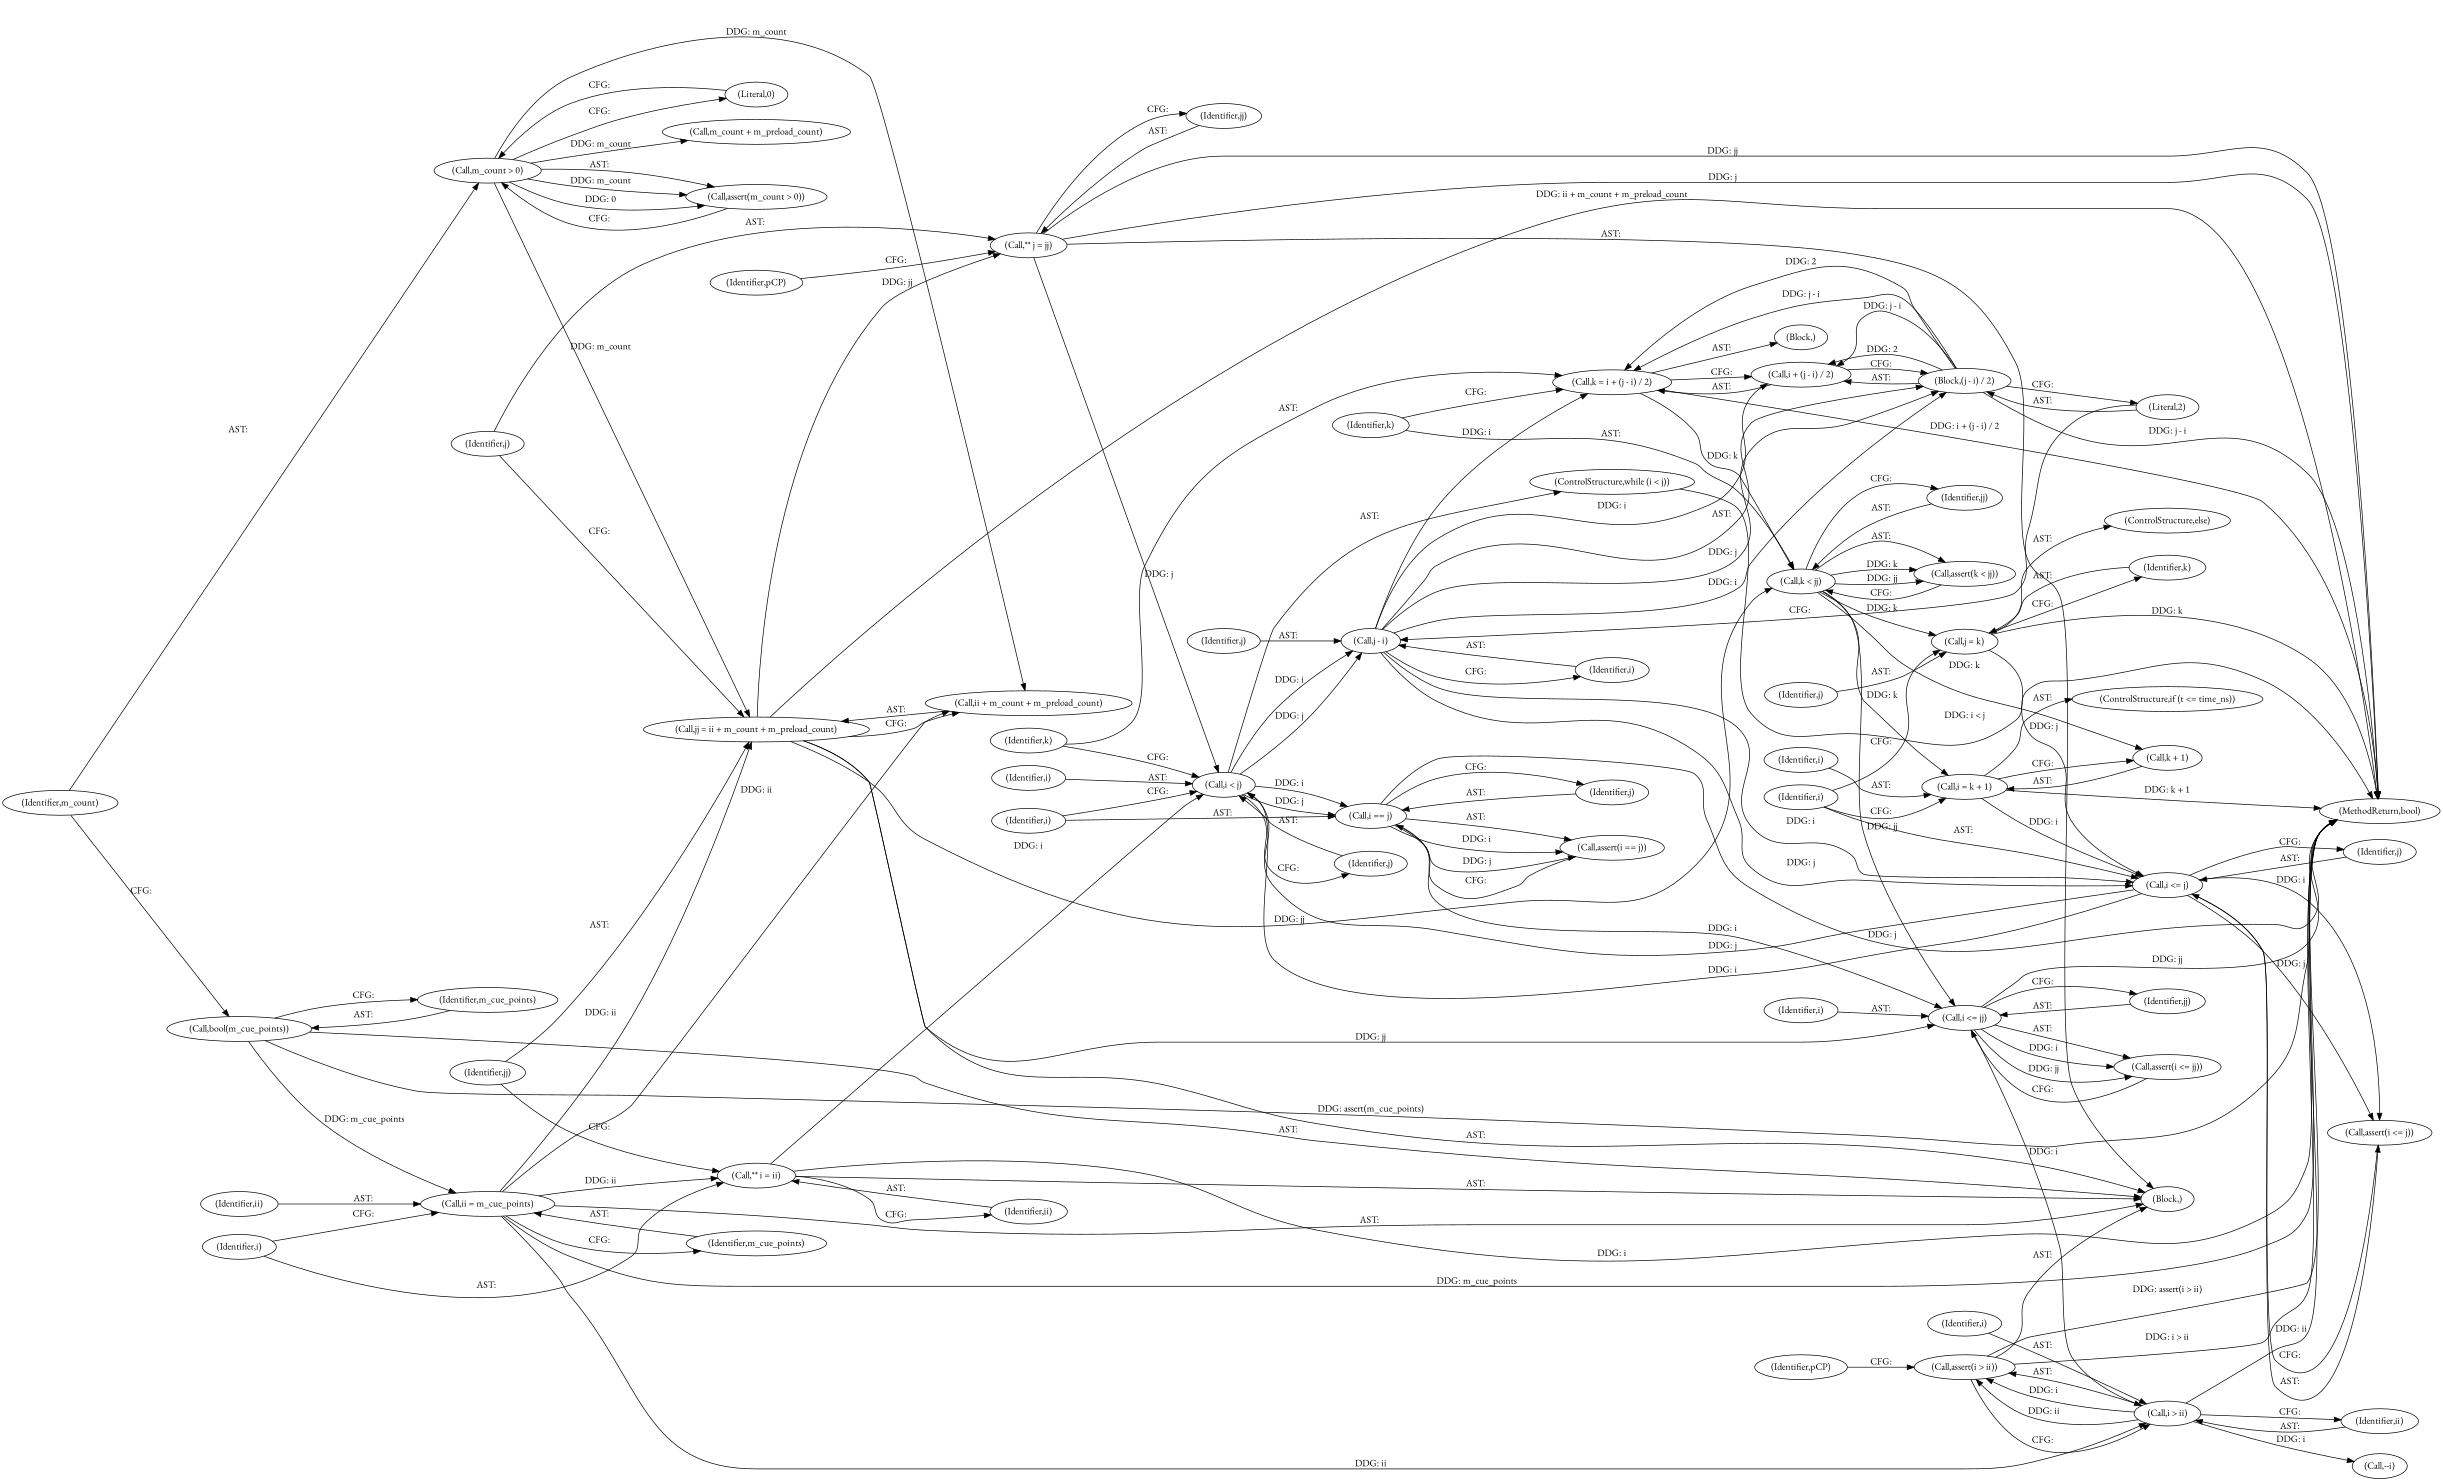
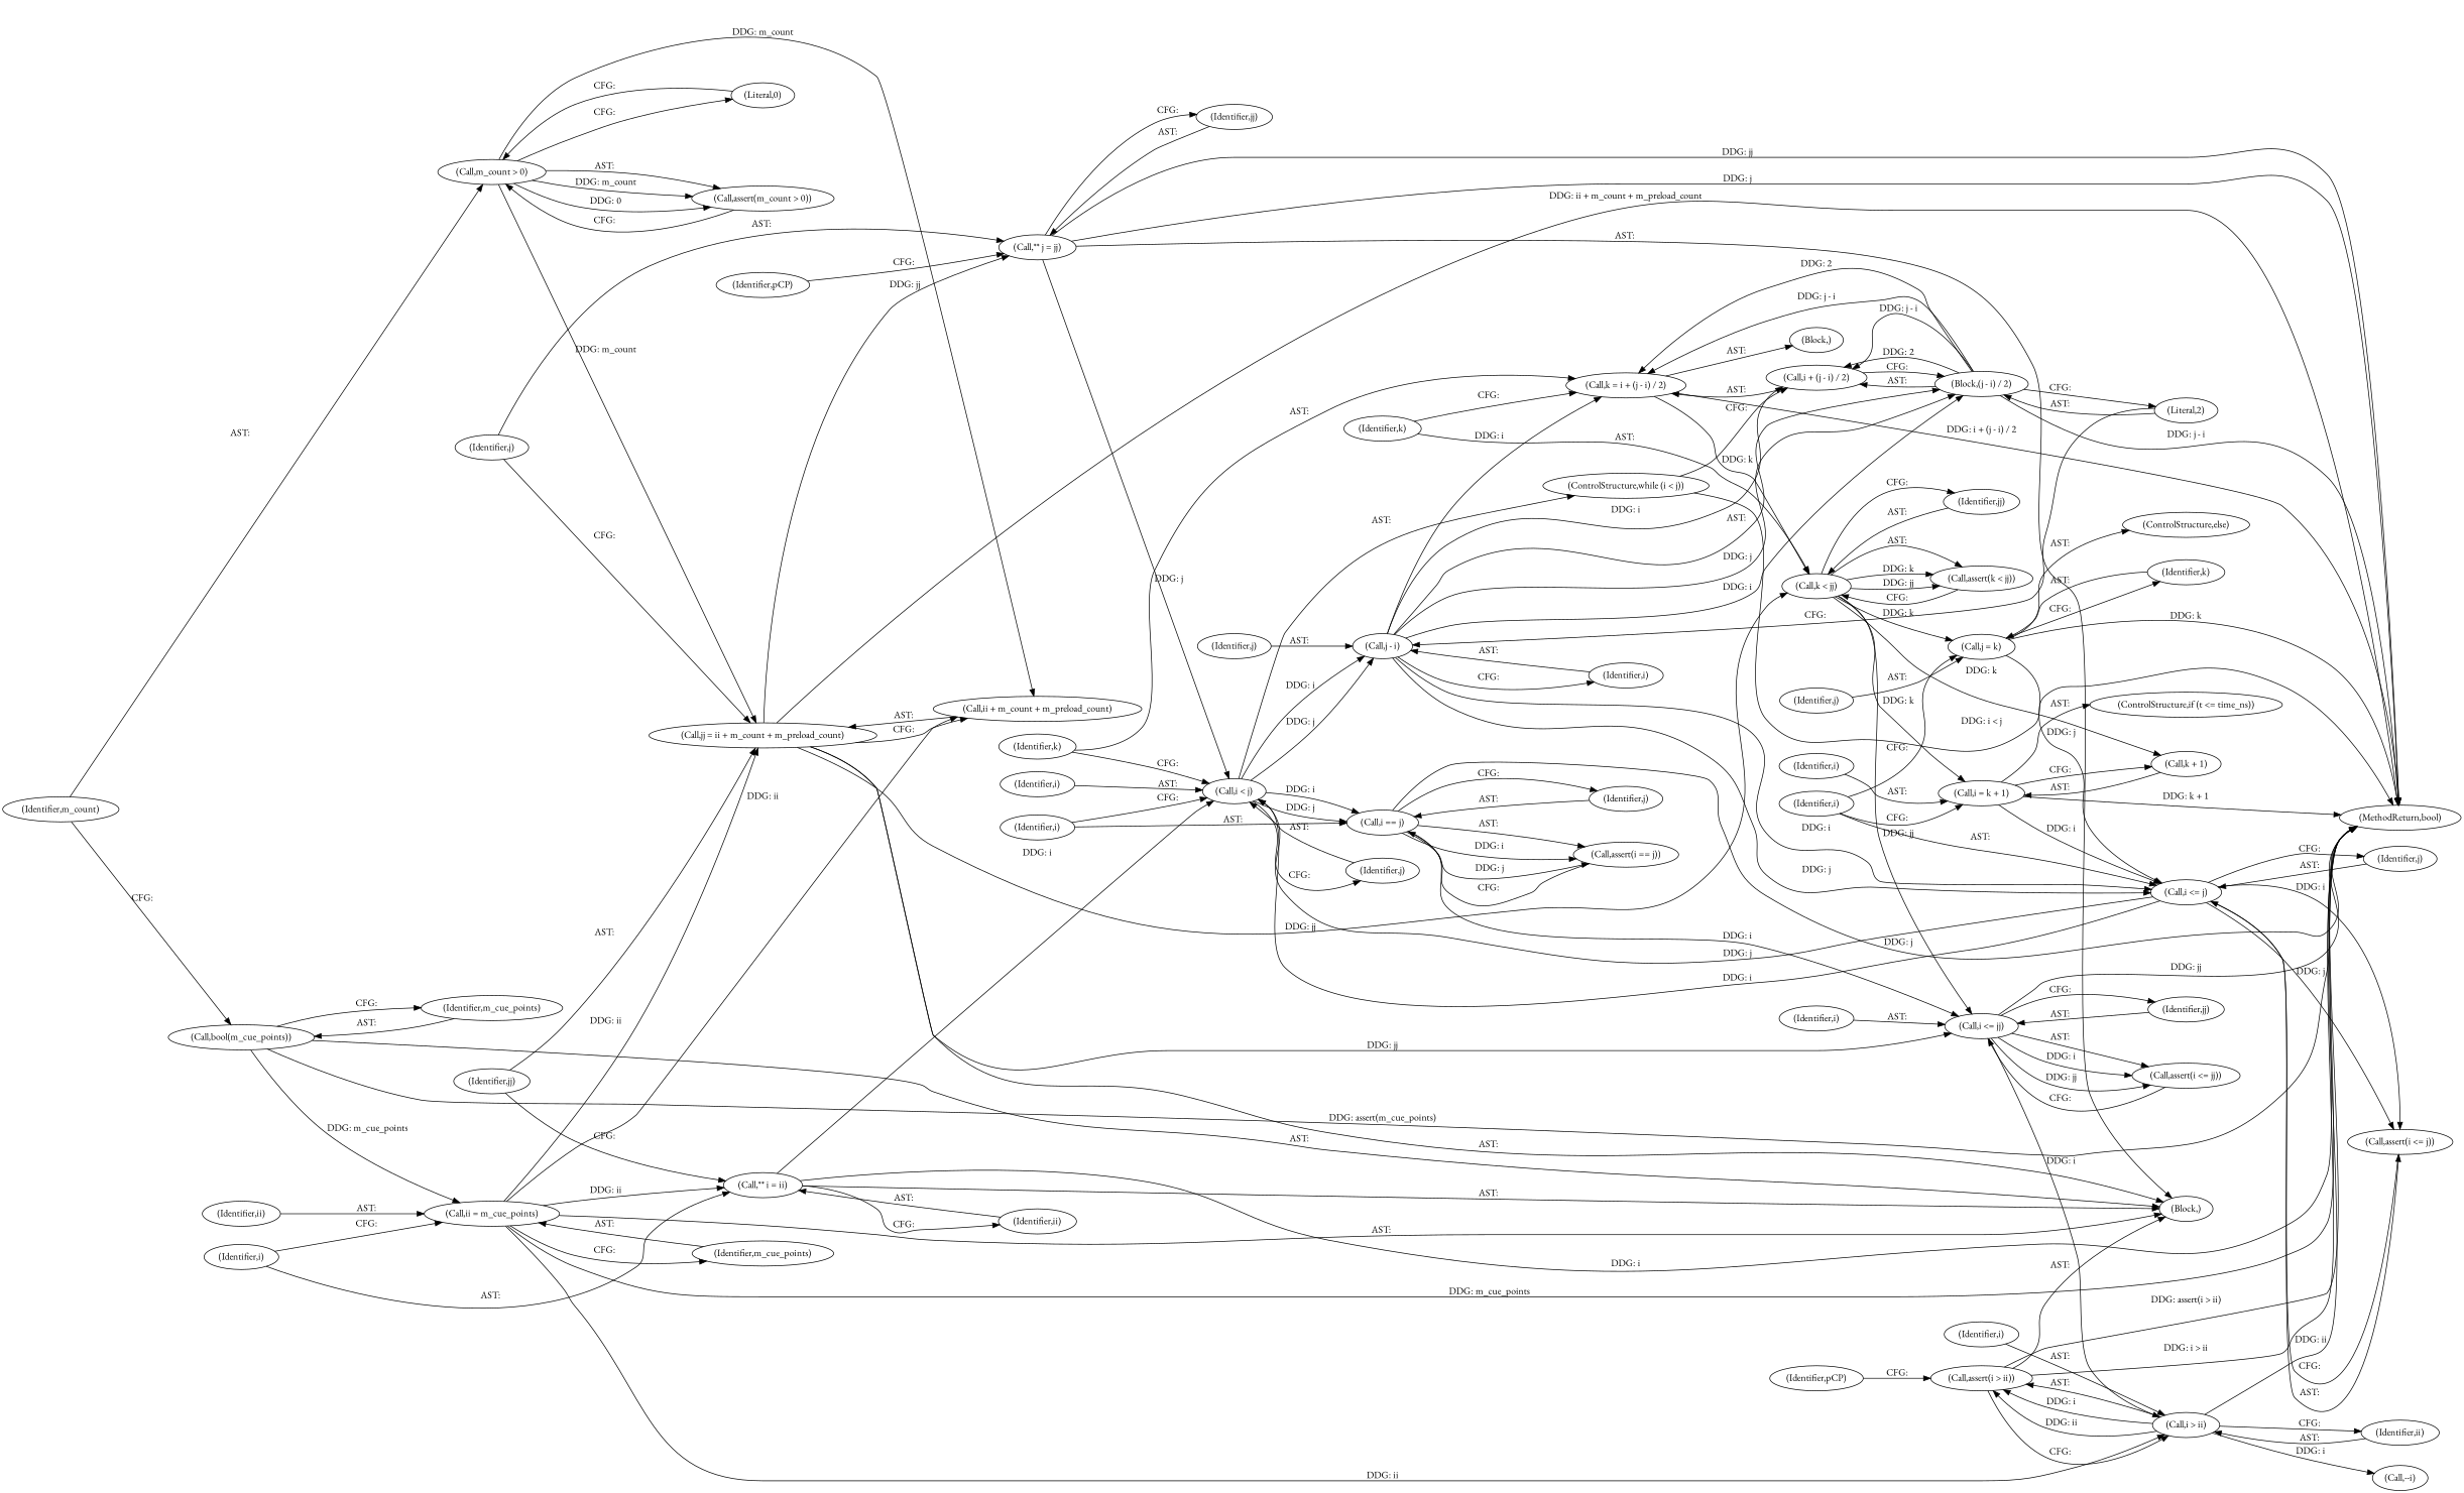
  digraph {
    fontname="EB Garamond"
    rankdir=LR
    node [fontname="EB Garamond"]
    edge [fontname="EB Garamond"]
    n1 [label="(Call,assert(i > ii))"]
    n2 [label="(Call,i > ii)"]
    n3 [label="(MethodReturn,bool)"]
    n4 [label="(Block,)"]
    n5 [label="(Identifier,ii)"]
    n6 [label="(Call,--i)"]
    n7 [label="(Call,i <= jj)"]
    n8 [label="(Call,assert(i <= jj))"]
    n9 [label="(Identifier,jj)"]
    n10 [label="(Call,i == j)"]
    n11 [label="(Identifier,j)"]
    n12 [label="(Call,assert(i == j))"]
    n13 [label="(Call,i < j)"]
    n14 [label="(Call,j - i)"]
    n15 [label="(Identifier,j)"]
    n16 [label="(ControlStructure,while (i < j))"]
    n17 [label="(Call,i <= j)"]
    n18 [label="(Call,k = i + (j - i) / 2)"]
    n19 [label="(Call,i + (j - i) / 2)"]
    n20 [label="(Block,(j - i) / 2)"]
    n21 [label="(Identifier,i)"]
    n22 [label="(Call,** i = ii)"]
    n23 [label="(Identifier,ii)"]
    n24 [label="(Call,ii = m_cue_points)"]
    n25 [label="(Call,jj = ii + m_count + m_preload_count)"]
    n26 [label="(Identifier,m_cue_points)"]
    n27 [label="(Call,ii + m_count + m_preload_count)"]
    n28 [label="(Call,k < jj)"]
    n29 [label="(Call,** j = jj)"]
    n30 [label="(Call,bool(m_cue_points))"]
    n31 [label="(Identifier,m_cue_points)"]
    n32 [label="(Identifier,j)"]
    n33 [label="(Call,assert(i <= j))"]
    n34 [label="(Call,i = k + 1)"]
    n35 [label="(ControlStructure,if (t <= time_ns))"]
    n36 [label="(Call,k + 1)"]
    n37 [label="(Call,j = k)"]
    n38 [label="(Call,assert(k < jj))"]
    n39 [label="(Identifier,jj)"]
    n40 [label="(Identifier,k)"]
    n41 [label="(ControlStructure,else)"]
    n42 [label="(Block,)"]
    n43 [label="(Literal,2)"]
    n44 [label="(Identifier,jj)"]
    n45 [label="(Call,m_count > 0)"]
    n46 [label="(Literal,0)"]
-   n47 [label="(Call,m_count + m_preload_count)"]
    n48 [label="(Call,assert(m_count > 0))"]
    n49 [label="(Identifier,pCP)"]
    n50 [label="(Identifier,pCP)"]
    n51 [label="(Identifier,jj)"]
    n52 [label="(Identifier,i)"]
    n53 [label="(Identifier,j)"]
    n54 [label="(Identifier,i)"]
    n55 [label="(Identifier,i)"]
    n56 [label="(Identifier,m_count)"]
    n57 [label="(Identifier,j)"]
    n58 [label="(Identifier,k)"]
    n59 [label="(Identifier,i)"]
    n60 [label="(Identifier,i)"]
    n61 [label="(Identifier,k)"]
    n62 [label="(Identifier,j)"]
    n63 [label="(Identifier,i)"]
    n64 [label="(Identifier,i)"]
    n65 [label="(Identifier,ii)"]
    n1 -> n2 [label="CFG: "]
    n1 -> n3 [label="DDG: assert(i > ii)"]
    n1 -> n3 [label="DDG: i > ii"]
    n1 -> n4 [label="AST: "]
    n2 -> n1 [label="AST: "]
    n2 -> n1 [label="DDG: i"]
    n2 -> n1 [label="DDG: ii"]
    n2 -> n3 [label="DDG: ii"]
    n2 -> n5 [label="CFG: "]
    n2 -> n6 [label="DDG: i"]
    n5 -> n2 [label="AST: "]
    n7 -> n2 [label="DDG: i"]
    n7 -> n3 [label="DDG: jj"]
    n7 -> n8 [label="AST: "]
    n7 -> n8 [label="DDG: i"]
    n7 -> n8 [label="DDG: jj"]
    n7 -> n9 [label="CFG: "]
    n8 -> n7 [label="CFG: "]
    n9 -> n7 [label="AST: "]
    n10 -> n3 [label="DDG: j"]
    n10 -> n7 [label="DDG: i"]
    n10 -> n11 [label="CFG: "]
    n10 -> n12 [label="AST: "]
    n10 -> n12 [label="DDG: i"]
    n10 -> n12 [label="DDG: j"]
    n11 -> n10 [label="AST: "]
    n12 -> n10 [label="CFG: "]
    n13 -> n10 [label="DDG: i"]
    n13 -> n10 [label="DDG: j"]
    n13 -> n14 [label="DDG: j"]
    n13 -> n14 [label="DDG: i"]
    n13 -> n15 [label="CFG: "]
    n13 -> n16 [label="AST: "]
    n14 -> n17 [label="DDG: i"]
    n14 -> n17 [label="DDG: j"]
    n14 -> n18 [label="DDG: i"]
    n14 -> n19 [label="DDG: i"]
    n14 -> n20 [label="AST: "]
    n14 -> n20 [label="DDG: j"]
    n14 -> n20 [label="DDG: i"]
    n14 -> n21 [label="CFG: "]
    n15 -> n13 [label="AST: "]
    n16 -> n3 [label="DDG: i < j"]
    n17 -> n13 [label="DDG: i"]
    n17 -> n13 [label="DDG: j"]
    n17 -> n32 [label="CFG: "]
    n17 -> n33 [label="AST: "]
    n17 -> n33 [label="DDG: i"]
    n17 -> n33 [label="DDG: j"]
    n18 -> n3 [label="DDG: i + (j - i) / 2"]
-   n18 -> n19 [label="CFG: "]
+   n16 -> n19 [label="CFG: "]
    n18 -> n28 [label="DDG: k"]
    n18 -> n42 [label="AST: "]
    n19 -> n18 [label="AST: "]
    n19 -> n20 [label="CFG: "]
    n20 -> n3 [label="DDG: j - i"]
    n20 -> n18 [label="DDG: j - i"]
    n20 -> n18 [label="DDG: 2"]
    n20 -> n19 [label="AST: "]
    n20 -> n19 [label="DDG: j - i"]
    n20 -> n19 [label="DDG: 2"]
    n20 -> n43 [label="CFG: "]
    n21 -> n14 [label="AST: "]
    n22 -> n3 [label="DDG: i"]
    n22 -> n4 [label="AST: "]
    n22 -> n13 [label="DDG: i"]
    n22 -> n23 [label="CFG: "]
    n23 -> n22 [label="AST: "]
    n24 -> n2 [label="DDG: ii"]
    n24 -> n3 [label="DDG: m_cue_points"]
    n24 -> n4 [label="AST: "]
    n24 -> n22 [label="DDG: ii"]
    n24 -> n25 [label="DDG: ii"]
    n24 -> n26 [label="CFG: "]
    n24 -> n27 [label="DDG: ii"]
    n25 -> n3 [label="DDG: ii + m_count + m_preload_count"]
    n25 -> n4 [label="AST: "]
    n25 -> n7 [label="DDG: jj"]
    n25 -> n27 [label="CFG: "]
    n25 -> n28 [label="DDG: jj"]
    n25 -> n29 [label="DDG: jj"]
    n26 -> n24 [label="AST: "]
    n27 -> n25 [label="AST: "]
    n28 -> n7 [label="DDG: jj"]
    n28 -> n34 [label="DDG: k"]
    n28 -> n36 [label="DDG: k"]
    n28 -> n37 [label="DDG: k"]
    n28 -> n38 [label="AST: "]
    n28 -> n38 [label="DDG: k"]
    n28 -> n38 [label="DDG: jj"]
    n28 -> n39 [label="CFG: "]
    n29 -> n3 [label="DDG: jj"]
    n29 -> n3 [label="DDG: j"]
    n29 -> n4 [label="AST: "]
    n29 -> n13 [label="DDG: j"]
    n29 -> n44 [label="CFG: "]
    n30 -> n3 [label="DDG: assert(m_cue_points)"]
    n30 -> n4 [label="AST: "]
    n30 -> n24 [label="DDG: m_cue_points"]
    n30 -> n31 [label="CFG: "]
    n31 -> n30 [label="AST: "]
    n32 -> n17 [label="AST: "]
    n33 -> n17 [label="CFG: "]
    n34 -> n3 [label="DDG: k + 1"]
    n34 -> n17 [label="DDG: i"]
    n34 -> n35 [label="AST: "]
    n34 -> n36 [label="CFG: "]
    n36 -> n34 [label="AST: "]
    n37 -> n3 [label="DDG: k"]
    n37 -> n17 [label="DDG: j"]
    n37 -> n40 [label="CFG: "]
    n37 -> n41 [label="AST: "]
    n38 -> n28 [label="CFG: "]
    n39 -> n28 [label="AST: "]
    n40 -> n37 [label="AST: "]
    n43 -> n14 [label="CFG: "]
    n43 -> n20 [label="AST: "]
    n44 -> n29 [label="AST: "]
    n45 -> n25 [label="DDG: m_count"]
    n45 -> n27 [label="DDG: m_count"]
    n45 -> n46 [label="CFG: "]
-   n45 -> n47 [label="DDG: m_count"]
    n45 -> n48 [label="AST: "]
    n45 -> n48 [label="DDG: m_count"]
    n45 -> n48 [label="DDG: 0"]
    n46 -> n45 [label="CFG: "]
    n48 -> n45 [label="CFG: "]
    n49 -> n29 [label="CFG: "]
    n50 -> n1 [label="CFG: "]
    n51 -> n22 [label="CFG: "]
    n51 -> n25 [label="AST: "]
    n52 -> n2 [label="AST: "]
    n53 -> n37 [label="AST: "]
    n54 -> n10 [label="AST: "]
    n54 -> n13 [label="CFG: "]
    n55 -> n13 [label="AST: "]
    n56 -> n30 [label="CFG: "]
    n56 -> n45 [label="AST: "]
    n57 -> n25 [label="CFG: "]
    n57 -> n29 [label="AST: "]
    n58 -> n13 [label="CFG: "]
    n58 -> n18 [label="AST: "]
    n59 -> n7 [label="AST: "]
    n60 -> n22 [label="AST: "]
    n60 -> n24 [label="CFG: "]
    n61 -> n18 [label="CFG: "]
    n61 -> n28 [label="AST: "]
    n62 -> n14 [label="AST: "]
    n63 -> n17 [label="AST: "]
    n63 -> n34 [label="CFG: "]
    n63 -> n37 [label="CFG: "]
    n64 -> n34 [label="AST: "]
    n65 -> n24 [label="AST: "]
  }
